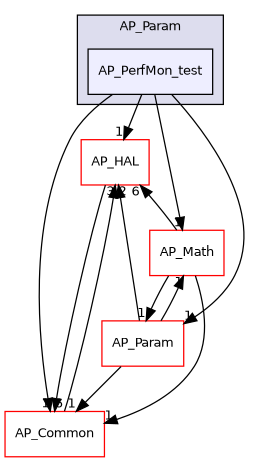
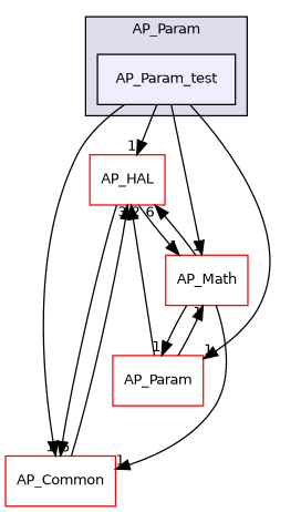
  digraph {
    compound=true
    node [fillcolor=white fontname=Helvetica fontsize=10 shape=box style=filled color=red]
    edge [headlabel=1 labeldistance=1.5 labelfontname=Helvetica labelfontsize=10]
-   n1 [fillcolor="#eeeeff" label=AP_PerfMon_test pencolor=black color=""]
+   n1 [fillcolor="#eeeeff" label=AP_Param_test pencolor=black color=""]
    n2 [label=AP_HAL]
    n3 [label=AP_Param]
    n4 [label=AP_Math]
    n5 [label=AP_Common]
    subgraph cluster_1 {
      bgcolor="#ddddee"
      fontname=Helvetica
      fontsize=10
      label=AP_Param
      pencolor=black
      n1
    }
    n1 -> n2
    n1 -> n3
    n1 -> n4
    n1 -> n5
+   n2 -> n4
    n2 -> n5 [headlabel=6]
    n3 -> n2 [headlabel=2]
    n3 -> n4
-   n3 -> n5
    n4 -> n2 [headlabel=6]
    n4 -> n3
    n4 -> n5
    n5 -> n2 [headlabel=3]
  }
